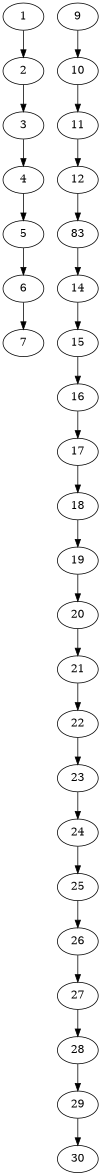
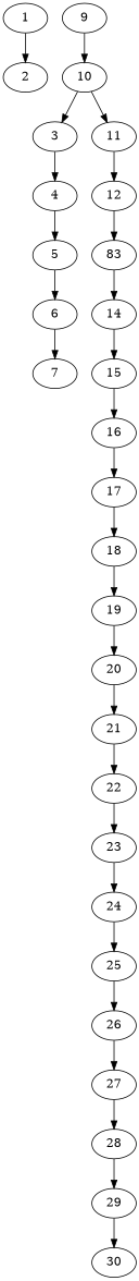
  digraph {
    node [alpha=0.03]
    1 [expect_size=47265792]
    2 [alpha=0.05 expect_size=16260096]
    3 [alpha=0.07 expect_size=41532416]
    4 [alpha=0.05 expect_size=46405632]
    5 [alpha=0.16 expect_size=19804160]
    6 [expect_size=7266304]
    7 [alpha=0.05 expect_size=13252608]
    9 [alpha=0.10 expect_size=31477760]
    10 [alpha=0.19 expect_size=29752320]
    11 [alpha=0.13 expect_size=20388864]
    12 [alpha=0.19 expect_size=28601344]
    n12 [expect_size=41194496 label=83]
    14 [alpha=0.09 expect_size=10115072]
    15 [alpha=0.10 expect_size=20890624]
    16 [alpha=0.15 expect_size=12072960]
    17 [alpha=0.09 expect_size=18241536]
    18 [alpha=0.12 expect_size=29601792]
    19 [alpha=0.16 expect_size=52395008]
    20 [alpha=0.13 expect_size=28628992]
    21 [alpha=0.08 expect_size=27379712]
    22 [alpha=0.08 expect_size=10238976]
    23 [expect_size=8971264]
    24 [alpha=0.16 expect_size=16363520]
    25 [alpha=0.15 expect_size=37068800]
    26 [alpha=0.15 expect_size=12876800]
    27 [alpha=0.18 expect_size=48088064]
    28 [alpha=0.13 expect_size=22862848]
    29 [alpha=0.00 expect_size=50445312]
    30 [alpha=0.17 expect_size=40739840]
    1 -> 2
-   2 -> 3
+   10 -> 3
    3 -> 4
    4 -> 5
    5 -> 6
    6 -> 7
    9 -> 10
    10 -> 11
    11 -> 12
    12 -> n12
    n12 -> 14
    14 -> 15
    15 -> 16
    16 -> 17
    17 -> 18
    18 -> 19
    19 -> 20
    20 -> 21
    21 -> 22
    22 -> 23
    23 -> 24
    24 -> 25
    25 -> 26
    26 -> 27
    27 -> 28
    28 -> 29
    29 -> 30
  }
